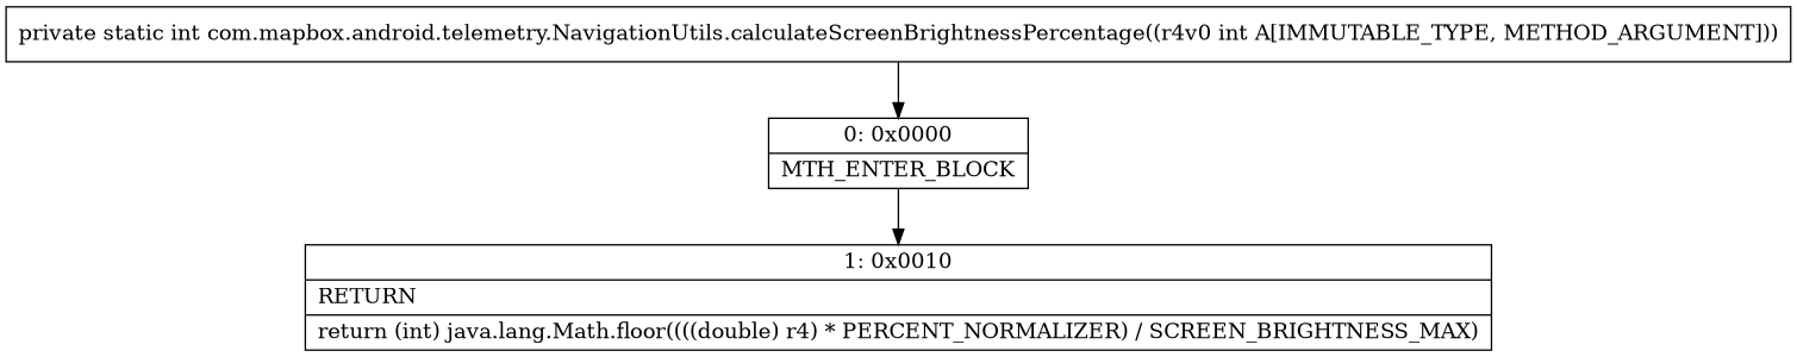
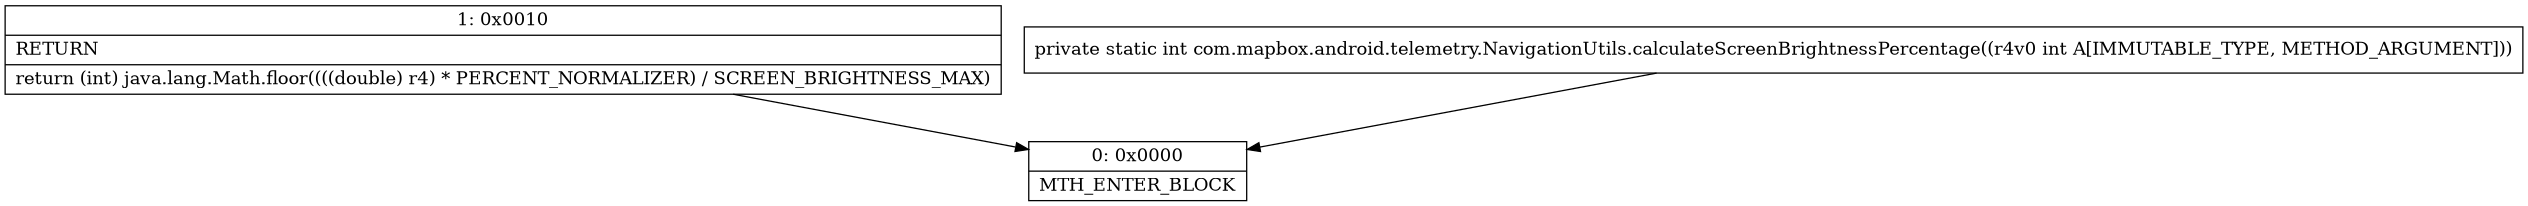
  digraph {
    node [shape=record]
    n1 [label="{0\:\ 0x0000|MTH_ENTER_BLOCK\l}"]
    n2 [label="{1\:\ 0x0010|RETURN\l|return (int) java.lang.Math.floor((((double) r4) * PERCENT_NORMALIZER) \/ SCREEN_BRIGHTNESS_MAX)\l}"]
    n3 [label="{private static int com.mapbox.android.telemetry.NavigationUtils.calculateScreenBrightnessPercentage((r4v0 int A[IMMUTABLE_TYPE, METHOD_ARGUMENT])) }"]
-   n1 -> n2
+   n2 -> n1
    n3 -> n1
  }
